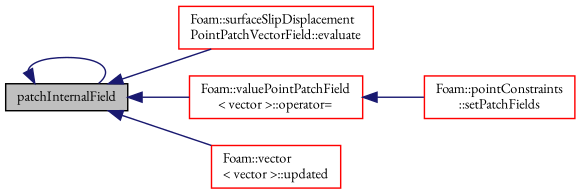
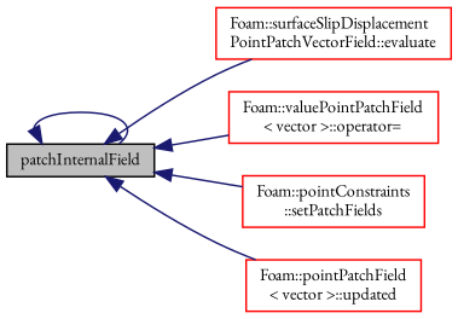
  digraph {
    fontname="EB Garamond"
    rankdir=LR
    node [color=red fontname="EB Garamond" fontsize=10 shape=record]
    edge [color=midnightblue dir=back fontname="EB Garamond" fontsize=10 labelfontname=FreeSans labelfontsize=10 style=solid]
    n1 [color=black fillcolor=grey75 fontcolor=black height=0.2 label=patchInternalField style=filled width=0.4]
    n2 [height=0.2 label="Foam::surfaceSlipDisplacement\lPointPatchVectorField::evaluate" width=0.4]
    n3 [height=0.2 label="Foam::valuePointPatchField\l\< vector \>::operator=" width=0.4]
    n4 [height=0.2 label="Foam::pointConstraints\l::setPatchFields" width=0.4]
-   n5 [height=0.2 label="Foam::vector\l\< vector \>::updated" width=0.4]
+   n5 [height=0.2 label="Foam::pointPatchField\l\< vector \>::updated" width=0.4]
    n1 -> n1
    n1 -> n2
    n1 -> n3
-   n3 -> n4
+   n1 -> n4
    n1 -> n5
  }
